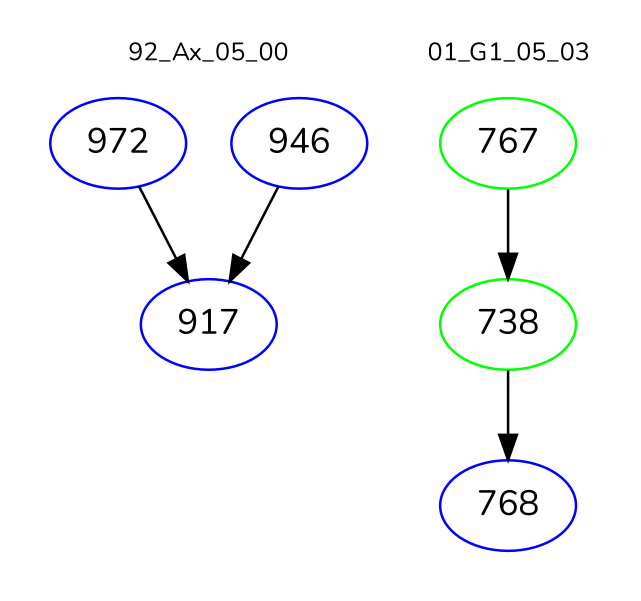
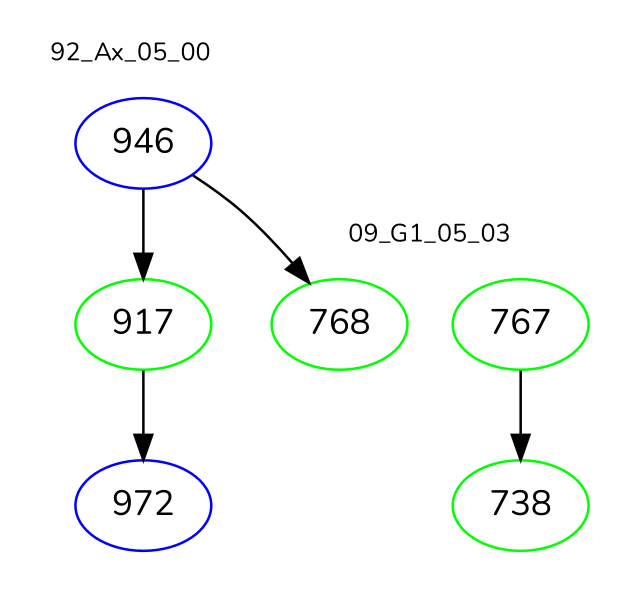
  digraph {
    fontname=Nunito
    node [color=blue fontname=Nunito]
    edge [color=black fontname=Nunito]
    n1 [label=946]
-   n2 [label=917]
+   n2 [color=green label=917]
    n3 [label=972]
    n4 [color=green label=767]
    n5 [color=green label=738]
-   n6 [label=768]
+   n6 [color=green label=768]
    subgraph cluster_1 {
      color=white
      fontsize=10
      label="92_Ax_05_00"
      n1
      n2
      n3
    }
    subgraph cluster_2 {
      color=white
      fontsize=10
-     label="01_G1_05_03"
+     label="09_G1_05_03"
      n4
      n5
      n6
    }
    n1 -> n2
-   n3 -> n2
+   n2 -> n3
    n4 -> n5
-   n5 -> n6
+   n1 -> n6
  }
